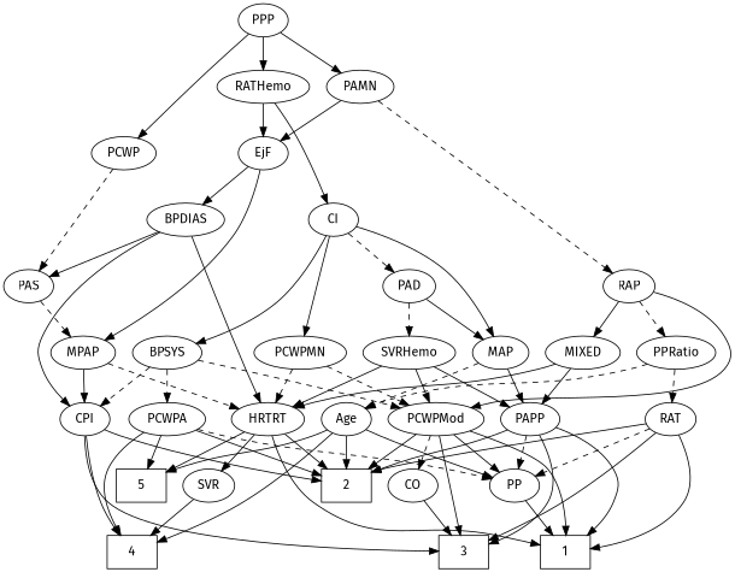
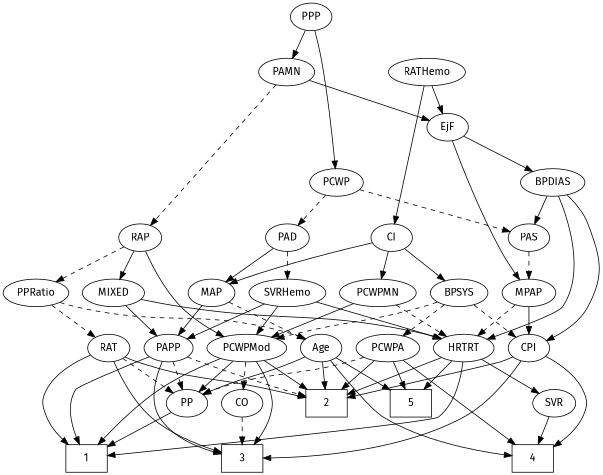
  strict digraph {
    fontname="Fira Sans"
    node [fontname="Fira Sans"]
    edge [fontname="Fira Sans" style=solid]
    1 [height=0.5 shape=box width=0.75]
    2 [height=0.5 shape=box width=0.75]
    3 [height=0.5 shape=box width=0.75]
    4 [height=0.5 shape=box width=0.75]
    5 [height=0.5 shape=box width=0.75]
    Age [height=0.5 width=0.75]
    PP [height=0.5 width=0.75]
    EjF [height=0.5 width=0.75]
    MPAP [height=0.5 width=0.97491]
    BPDIAS [height=0.5 width=1.1735]
    HRTRT [height=0.5 width=1.1013]
    CPI [height=0.5 width=0.75]
    PAS [height=0.5 width=0.75]
    SVR [height=0.5 width=0.77632]
    RAP [height=0.5 width=0.77632]
    MIXED [height=0.5 width=1.1193]
    PPRatio [height=0.5 width=1.1013]
    PCWPMod [height=0.5 width=1.4443]
    PAPP [height=0.5 width=0.88464]
    SVRHemo [height=0.5 width=1.3902]
    RAT [height=0.5 width=0.75827]
    CO [height=0.5 width=0.75]
    BPSYS [height=0.5 width=1.0471]
    PCWPA [height=0.5 width=1.1555]
    PAD [height=0.5 width=0.79437]
    MAP [height=0.5 width=0.84854]
    PAMN [height=0.5 width=1.011]
    RATHemo [height=0.5 width=1.3721]
    CI [height=0.5 width=0.75]
    PCWPMN [height=0.5 width=1.3902]
    PPP [height=0.5 width=0.75]
    PCWP [height=0.5 width=0.97491]
    Age -> 2
    Age -> 4
    Age -> 5
    Age -> PP
    PP -> 1
    EjF -> MPAP
    EjF -> BPDIAS
    MPAP -> HRTRT [style=dashed]
    MPAP -> CPI
    BPDIAS -> HRTRT
    BPDIAS -> CPI
    BPDIAS -> PAS
    HRTRT -> 1
    HRTRT -> 2
    HRTRT -> 5
    HRTRT -> SVR
    CPI -> 2
    CPI -> 3
    CPI -> 4
    PAS -> MPAP [style=dashed]
    SVR -> 4
    RAP -> MIXED
    RAP -> PPRatio [style=dashed]
    RAP -> PCWPMod
    MIXED -> HRTRT
    MIXED -> PAPP
    PPRatio -> Age [style=dashed]
    PPRatio -> RAT [style=dashed]
    PCWPMod -> 1
    PCWPMod -> 2
    PCWPMod -> 3
    PCWPMod -> PP
    PCWPMod -> CO [style=dashed]
    PAPP -> 1
-   PAPP -> 2
+   PAPP -> 2 [style=dashed]
    PAPP -> 3
    PAPP -> PP [style=dashed]
    SVRHemo -> HRTRT
    SVRHemo -> PCWPMod
    SVRHemo -> PAPP
    RAT -> 1
    RAT -> 2
    RAT -> 3
    RAT -> PP [style=dashed]
-   CO -> 3
+   CO -> 3 [style=dashed]
    BPSYS -> CPI [style=dashed]
    BPSYS -> PCWPMod [style=dashed]
    BPSYS -> PCWPA [style=dashed]
    PCWPA -> 2
    PCWPA -> 4
    PCWPA -> 5
    PCWPA -> PP [style=dashed]
    PAD -> SVRHemo [style=dashed]
    PAD -> MAP
    MAP -> Age [style=dashed]
    MAP -> PAPP
    PAMN -> EjF
    PAMN -> RAP [style=dashed]
    RATHemo -> EjF
    RATHemo -> CI
    CI -> BPSYS
    CI -> MAP
    CI -> PCWPMN
    PCWPMN -> HRTRT [style=dashed]
-   PCWPMN -> PCWPMod [style=dashed]
+   PCWPMN -> PCWPMod
    PPP -> PAMN
-   PPP -> RATHemo
    PPP -> PCWP
    PCWP -> PAS [style=dashed]
-   CI -> PAD [style=dashed]
+   PCWP -> PAD [style=dashed]
  }
